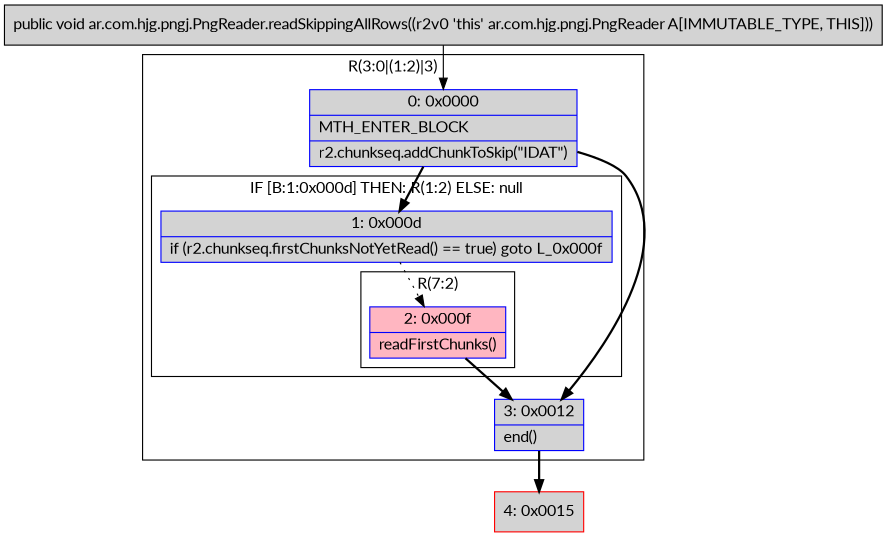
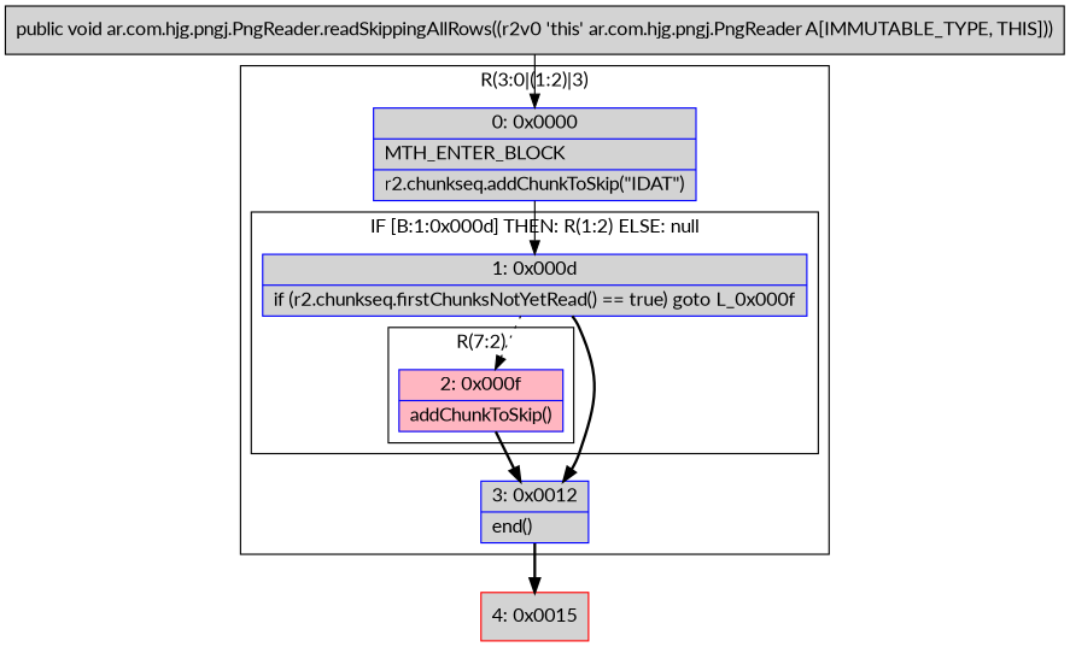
  digraph {
    fontname=Lato
    node [color=blue fillcolor=lightgrey fontname=Lato shape=record style=filled]
    edge [fontname=Lato style=bold]
-   n1 [fillcolor=lightpink label="{2\:\ 0x000f|readFirstChunks()\l}"]
+   n1 [fillcolor=lightpink label="{2\:\ 0x000f|addChunkToSkip()\l}"]
    n2 [label="{1\:\ 0x000d|if (r2.chunkseq.firstChunksNotYetRead() == true) goto L_0x000f\l}"]
    n3 [label="{0\:\ 0x0000|MTH_ENTER_BLOCK\l|r2.chunkseq.addChunkToSkip(\"IDAT\")\l}"]
    n4 [label="{3\:\ 0x0012|end()\l}"]
    n5 [color=red label="{4\:\ 0x0015}"]
    n6 [label="{public void ar.com.hjg.pngj.PngReader.readSkippingAllRows((r2v0 'this' ar.com.hjg.pngj.PngReader A[IMMUTABLE_TYPE, THIS])) }" color=""]
    subgraph cluster_1 {
      label="R(3:0|(1:2)|3)"
      n3
      n4
      subgraph cluster_2 {
        label="IF [B:1:0x000d] THEN: R(1:2) ELSE: null"
        n2
        subgraph cluster_3 {
          label="R(7:2)"
          n1
        }
      }
    }
    n1 -> n4
    n2 -> n1 [style=dotted]
-   n3 -> n4
-   n3 -> n2
+   n2 -> n4
+   n3 -> n2 [style=solid]
    n4 -> n5
    n6 -> n3 [style=solid]
  }
